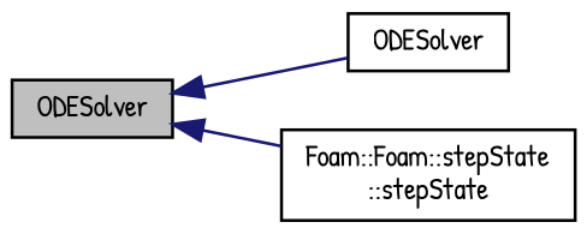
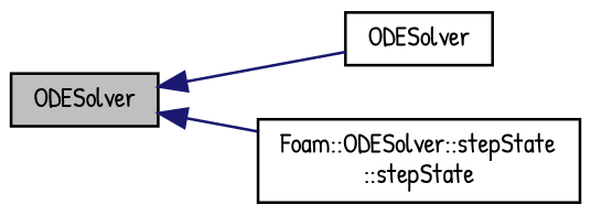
  digraph {
    rankdir=LR
    fontname="Patrick Hand"
    node [color=black fontname="Patrick Hand" fontsize=10 shape=record]
    edge [color=midnightblue dir=back fontname="Patrick Hand" fontsize=10 labelfontname=FreeSans labelfontsize=10 style=solid]
    n1 [fillcolor=grey75 fontcolor=black height=0.2 label=ODESolver style=filled width=0.4]
    n2 [height=0.2 label=ODESolver width=0.4]
-   n3 [height=0.2 label="Foam::Foam::stepState\l::stepState" width=0.4]
+   n3 [height=0.2 label="Foam::ODESolver::stepState\l::stepState" width=0.4]
    n1 -> n2
    n1 -> n3
  }
